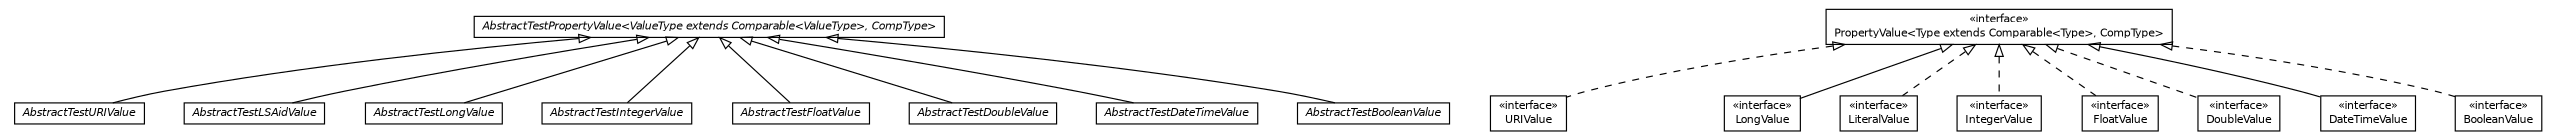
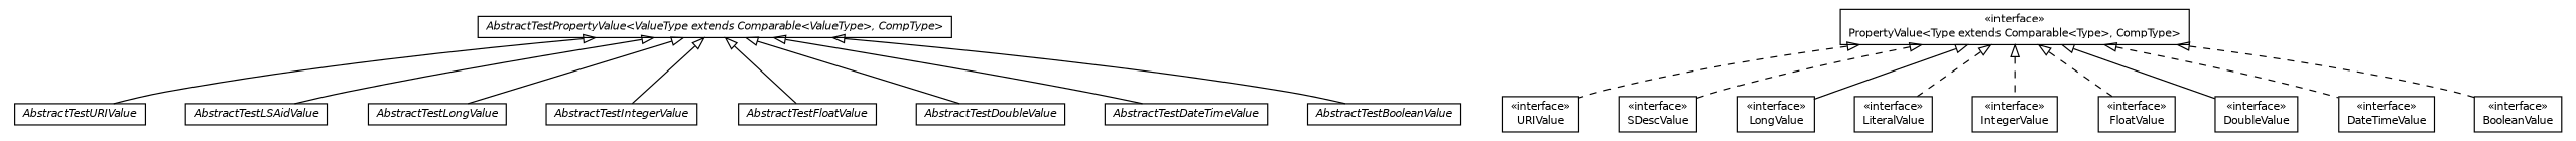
  digraph {
    node [fontcolor=black fontname=Helvetica fontsize=9.0 shape=plaintext]
    edge [arrowtail=empty dir=back fontname=Helvetica fontsize=10 headport=p labelfontname=Helvetica labelfontsize=10 tailport=p]
    n1 [label=<<table border="0" cellborder="1" cellspacing="0" cellpadding="2" port="p" href="./AbstractTestURIValue.html"> 		<tr><td><table border="0" cellspacing="0" cellpadding="1"> 			<tr><td><font face="Helvetica-Oblique"> AbstractTestURIValue </font></td></tr> 		</table></td></tr> 		</table>>]
    n2 [label=<<table border="0" cellborder="1" cellspacing="0" cellpadding="2" port="p" href="./AbstractTestPropertyValue.html"> 		<tr><td><table border="0" cellspacing="0" cellpadding="1"> 			<tr><td><font face="Helvetica-Oblique"> AbstractTestPropertyValue&lt;ValueType extends Comparable&lt;ValueType&gt;, CompType&gt; </font></td></tr> 		</table></td></tr> 		</table>>]
    n3 [label=<<table border="0" cellborder="1" cellspacing="0" cellpadding="2" port="p" href="./AbstractTestLSAidValue.html"> 		<tr><td><table border="0" cellspacing="0" cellpadding="1"> 			<tr><td><font face="Helvetica-Oblique"> AbstractTestLSAidValue </font></td></tr> 		</table></td></tr> 		</table>>]
    n4 [label=<<table border="0" cellborder="1" cellspacing="0" cellpadding="2" port="p" href="./AbstractTestLongValue.html"> 		<tr><td><table border="0" cellspacing="0" cellpadding="1"> 			<tr><td><font face="Helvetica-Oblique"> AbstractTestLongValue </font></td></tr> 		</table></td></tr> 		</table>>]
    n5 [label=<<table border="0" cellborder="1" cellspacing="0" cellpadding="2" port="p" href="./AbstractTestIntegerValue.html"> 		<tr><td><table border="0" cellspacing="0" cellpadding="1"> 			<tr><td><font face="Helvetica-Oblique"> AbstractTestIntegerValue </font></td></tr> 		</table></td></tr> 		</table>>]
    n6 [label=<<table border="0" cellborder="1" cellspacing="0" cellpadding="2" port="p" href="./AbstractTestFloatValue.html"> 		<tr><td><table border="0" cellspacing="0" cellpadding="1"> 			<tr><td><font face="Helvetica-Oblique"> AbstractTestFloatValue </font></td></tr> 		</table></td></tr> 		</table>>]
    n7 [label=<<table border="0" cellborder="1" cellspacing="0" cellpadding="2" port="p" href="./AbstractTestDoubleValue.html"> 		<tr><td><table border="0" cellspacing="0" cellpadding="1"> 			<tr><td><font face="Helvetica-Oblique"> AbstractTestDoubleValue </font></td></tr> 		</table></td></tr> 		</table>>]
    n8 [label=<<table border="0" cellborder="1" cellspacing="0" cellpadding="2" port="p" href="./AbstractTestDateTimeValue.html"> 		<tr><td><table border="0" cellspacing="0" cellpadding="1"> 			<tr><td><font face="Helvetica-Oblique"> AbstractTestDateTimeValue </font></td></tr> 		</table></td></tr> 		</table>>]
    n9 [label=<<table border="0" cellborder="1" cellspacing="0" cellpadding="2" port="p" href="./AbstractTestBooleanValue.html"> 		<tr><td><table border="0" cellspacing="0" cellpadding="1"> 			<tr><td><font face="Helvetica-Oblique"> AbstractTestBooleanValue </font></td></tr> 		</table></td></tr> 		</table>>]
    n10 [label=<<table border="0" cellborder="1" cellspacing="0" cellpadding="2" port="p" href="./URIValue.html"> 		<tr><td><table border="0" cellspacing="0" cellpadding="1"> 			<tr><td> &laquo;interface&raquo; </td></tr> 			<tr><td> URIValue </td></tr> 		</table></td></tr> 		</table>>]
+   n11 [label=<<table border="0" cellborder="1" cellspacing="0" cellpadding="2" port="p" href="./SDescValue.html"> 		<tr><td><table border="0" cellspacing="0" cellpadding="1"> 			<tr><td> &laquo;interface&raquo; </td></tr> 			<tr><td> SDescValue </td></tr> 		</table></td></tr> 		</table>>]
    n12 [label=<<table border="0" cellborder="1" cellspacing="0" cellpadding="2" port="p" href="./PropertyValue.html"> 		<tr><td><table border="0" cellspacing="0" cellpadding="1"> 			<tr><td> &laquo;interface&raquo; </td></tr> 			<tr><td> PropertyValue&lt;Type extends Comparable&lt;Type&gt;, CompType&gt; </td></tr> 		</table></td></tr> 		</table>>]
    n13 [label=<<table border="0" cellborder="1" cellspacing="0" cellpadding="2" port="p" href="./LongValue.html"> 		<tr><td><table border="0" cellspacing="0" cellpadding="1"> 			<tr><td> &laquo;interface&raquo; </td></tr> 			<tr><td> LongValue </td></tr> 		</table></td></tr> 		</table>>]
    n14 [label=<<table border="0" cellborder="1" cellspacing="0" cellpadding="2" port="p" href="./LiteralValue.html"> 		<tr><td><table border="0" cellspacing="0" cellpadding="1"> 			<tr><td> &laquo;interface&raquo; </td></tr> 			<tr><td> LiteralValue </td></tr> 		</table></td></tr> 		</table>>]
    n15 [label=<<table border="0" cellborder="1" cellspacing="0" cellpadding="2" port="p" href="./IntegerValue.html"> 		<tr><td><table border="0" cellspacing="0" cellpadding="1"> 			<tr><td> &laquo;interface&raquo; </td></tr> 			<tr><td> IntegerValue </td></tr> 		</table></td></tr> 		</table>>]
    n16 [label=<<table border="0" cellborder="1" cellspacing="0" cellpadding="2" port="p" href="./FloatValue.html"> 		<tr><td><table border="0" cellspacing="0" cellpadding="1"> 			<tr><td> &laquo;interface&raquo; </td></tr> 			<tr><td> FloatValue </td></tr> 		</table></td></tr> 		</table>>]
    n17 [label=<<table border="0" cellborder="1" cellspacing="0" cellpadding="2" port="p" href="./DoubleValue.html"> 		<tr><td><table border="0" cellspacing="0" cellpadding="1"> 			<tr><td> &laquo;interface&raquo; </td></tr> 			<tr><td> DoubleValue </td></tr> 		</table></td></tr> 		</table>>]
    n18 [label=<<table border="0" cellborder="1" cellspacing="0" cellpadding="2" port="p" href="./DateTimeValue.html"> 		<tr><td><table border="0" cellspacing="0" cellpadding="1"> 			<tr><td> &laquo;interface&raquo; </td></tr> 			<tr><td> DateTimeValue </td></tr> 		</table></td></tr> 		</table>>]
    n19 [label=<<table border="0" cellborder="1" cellspacing="0" cellpadding="2" port="p" href="./BooleanValue.html"> 		<tr><td><table border="0" cellspacing="0" cellpadding="1"> 			<tr><td> &laquo;interface&raquo; </td></tr> 			<tr><td> BooleanValue </td></tr> 		</table></td></tr> 		</table>>]
    n2 -> n1
    n2 -> n3
    n2 -> n4
    n2 -> n5
    n2 -> n6
    n2 -> n7
    n2 -> n8
    n2 -> n9
    n12 -> n10 [style=dashed]
+   n12 -> n11 [style=dashed]
    n12 -> n13 [style=solid]
    n12 -> n14 [style=dashed]
    n12 -> n15 [style=dashed]
    n12 -> n16 [style=dashed]
-   n12 -> n17 [style=dashed]
-   n12 -> n18 [style=solid]
+   n12 -> n17 [style=solid]
+   n12 -> n18 [style=dashed]
    n12 -> n19 [style=dashed]
  }
